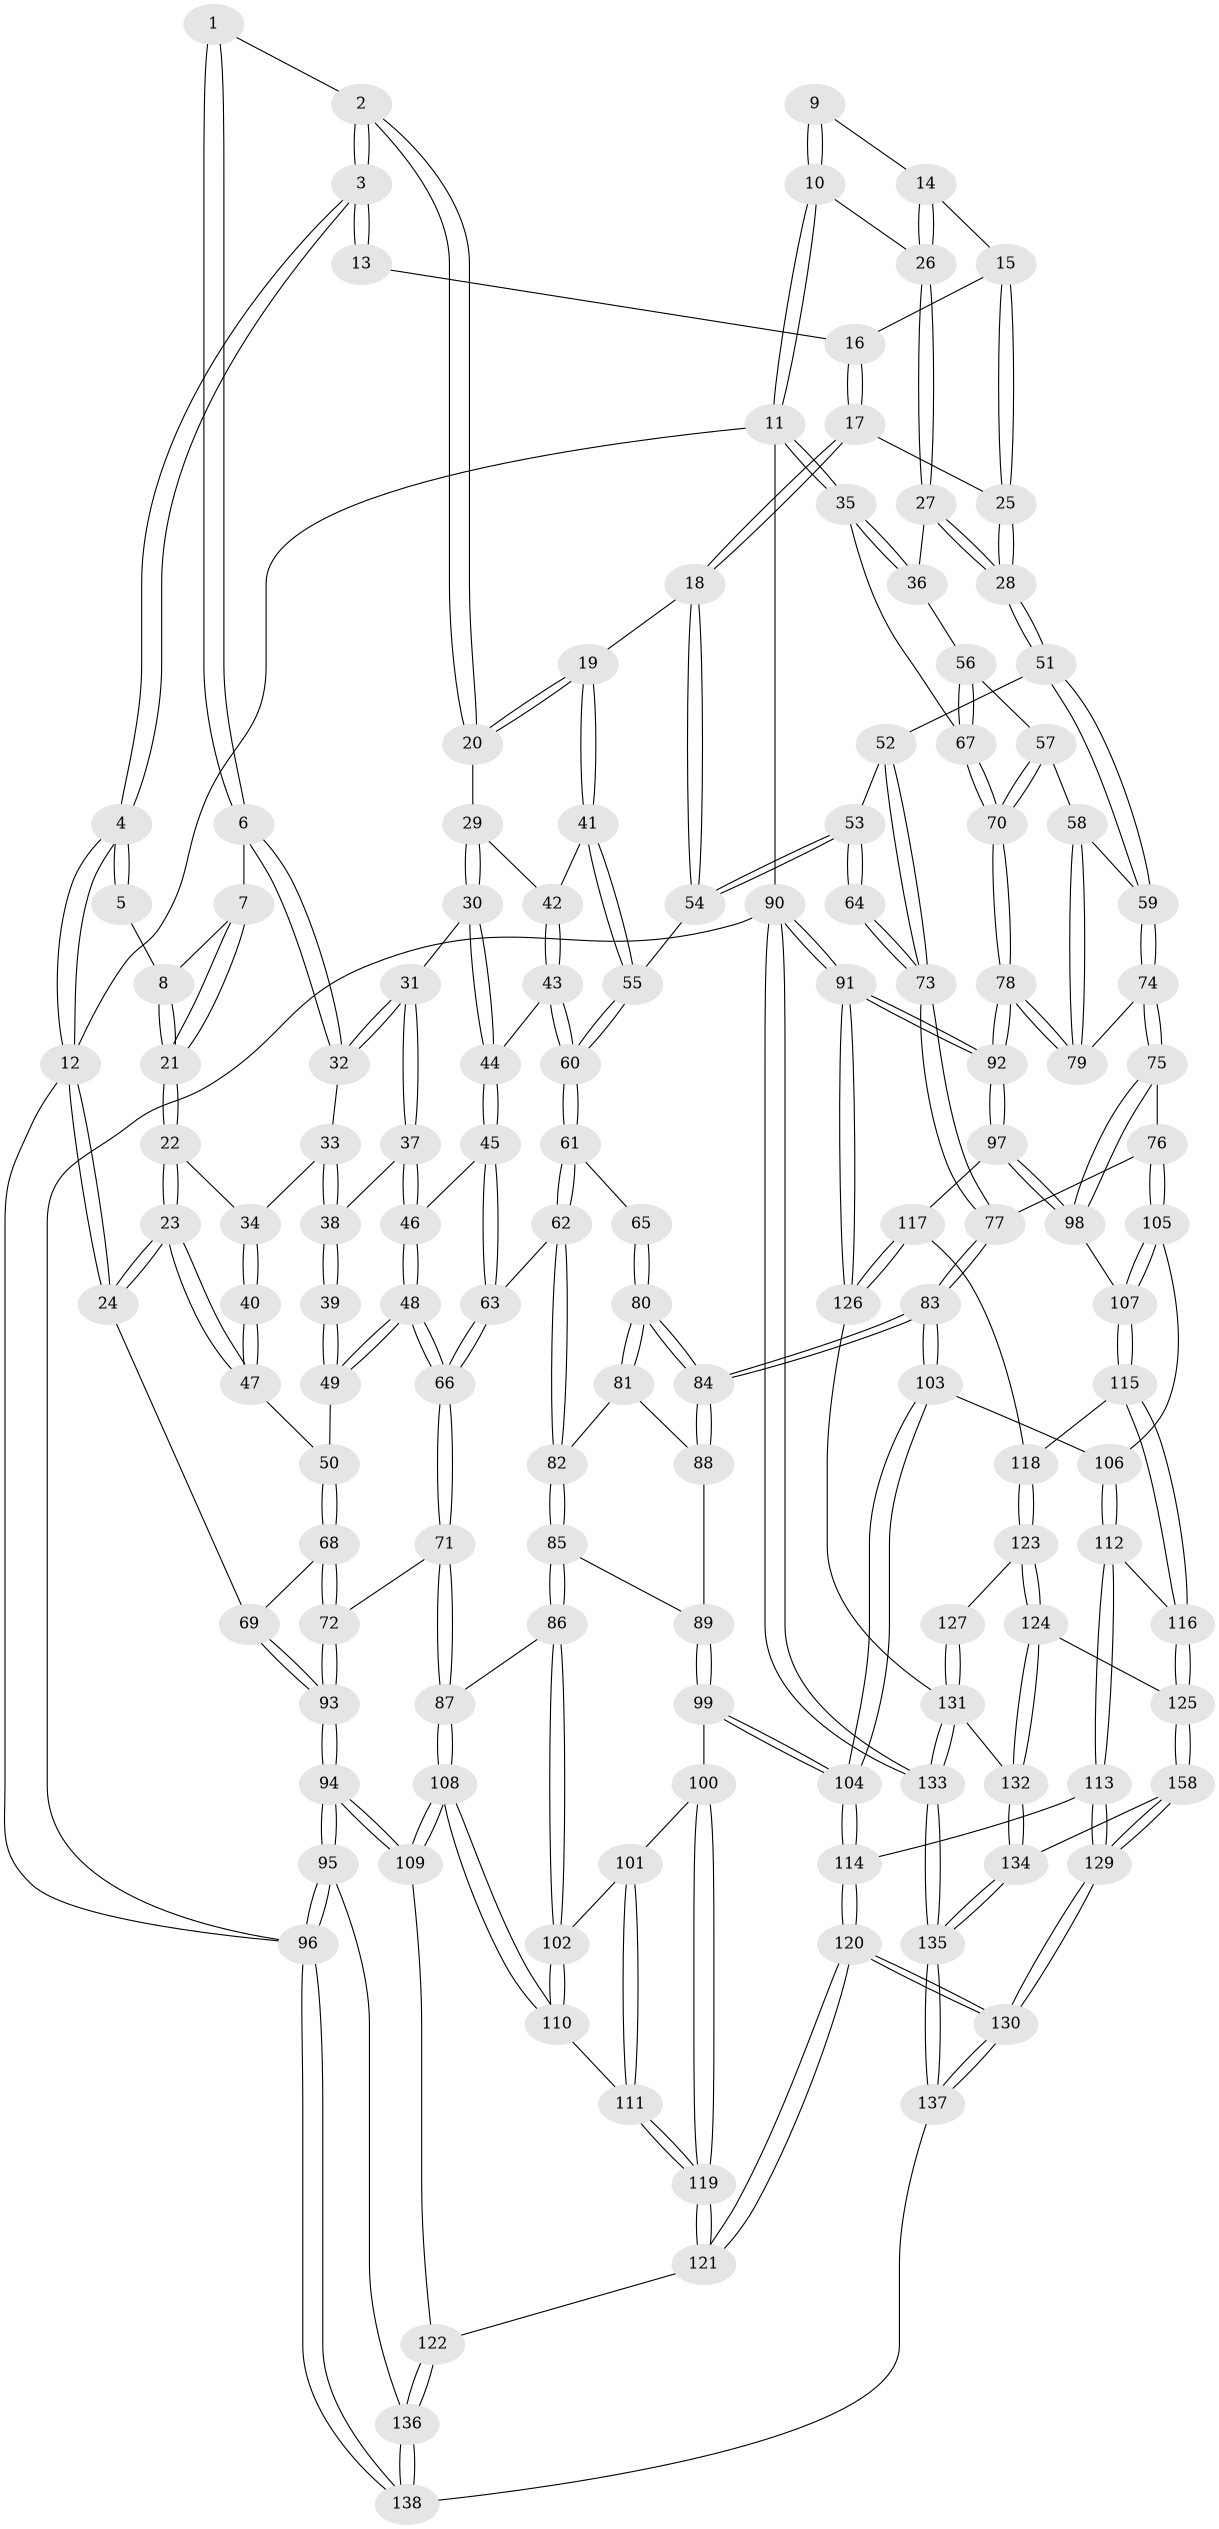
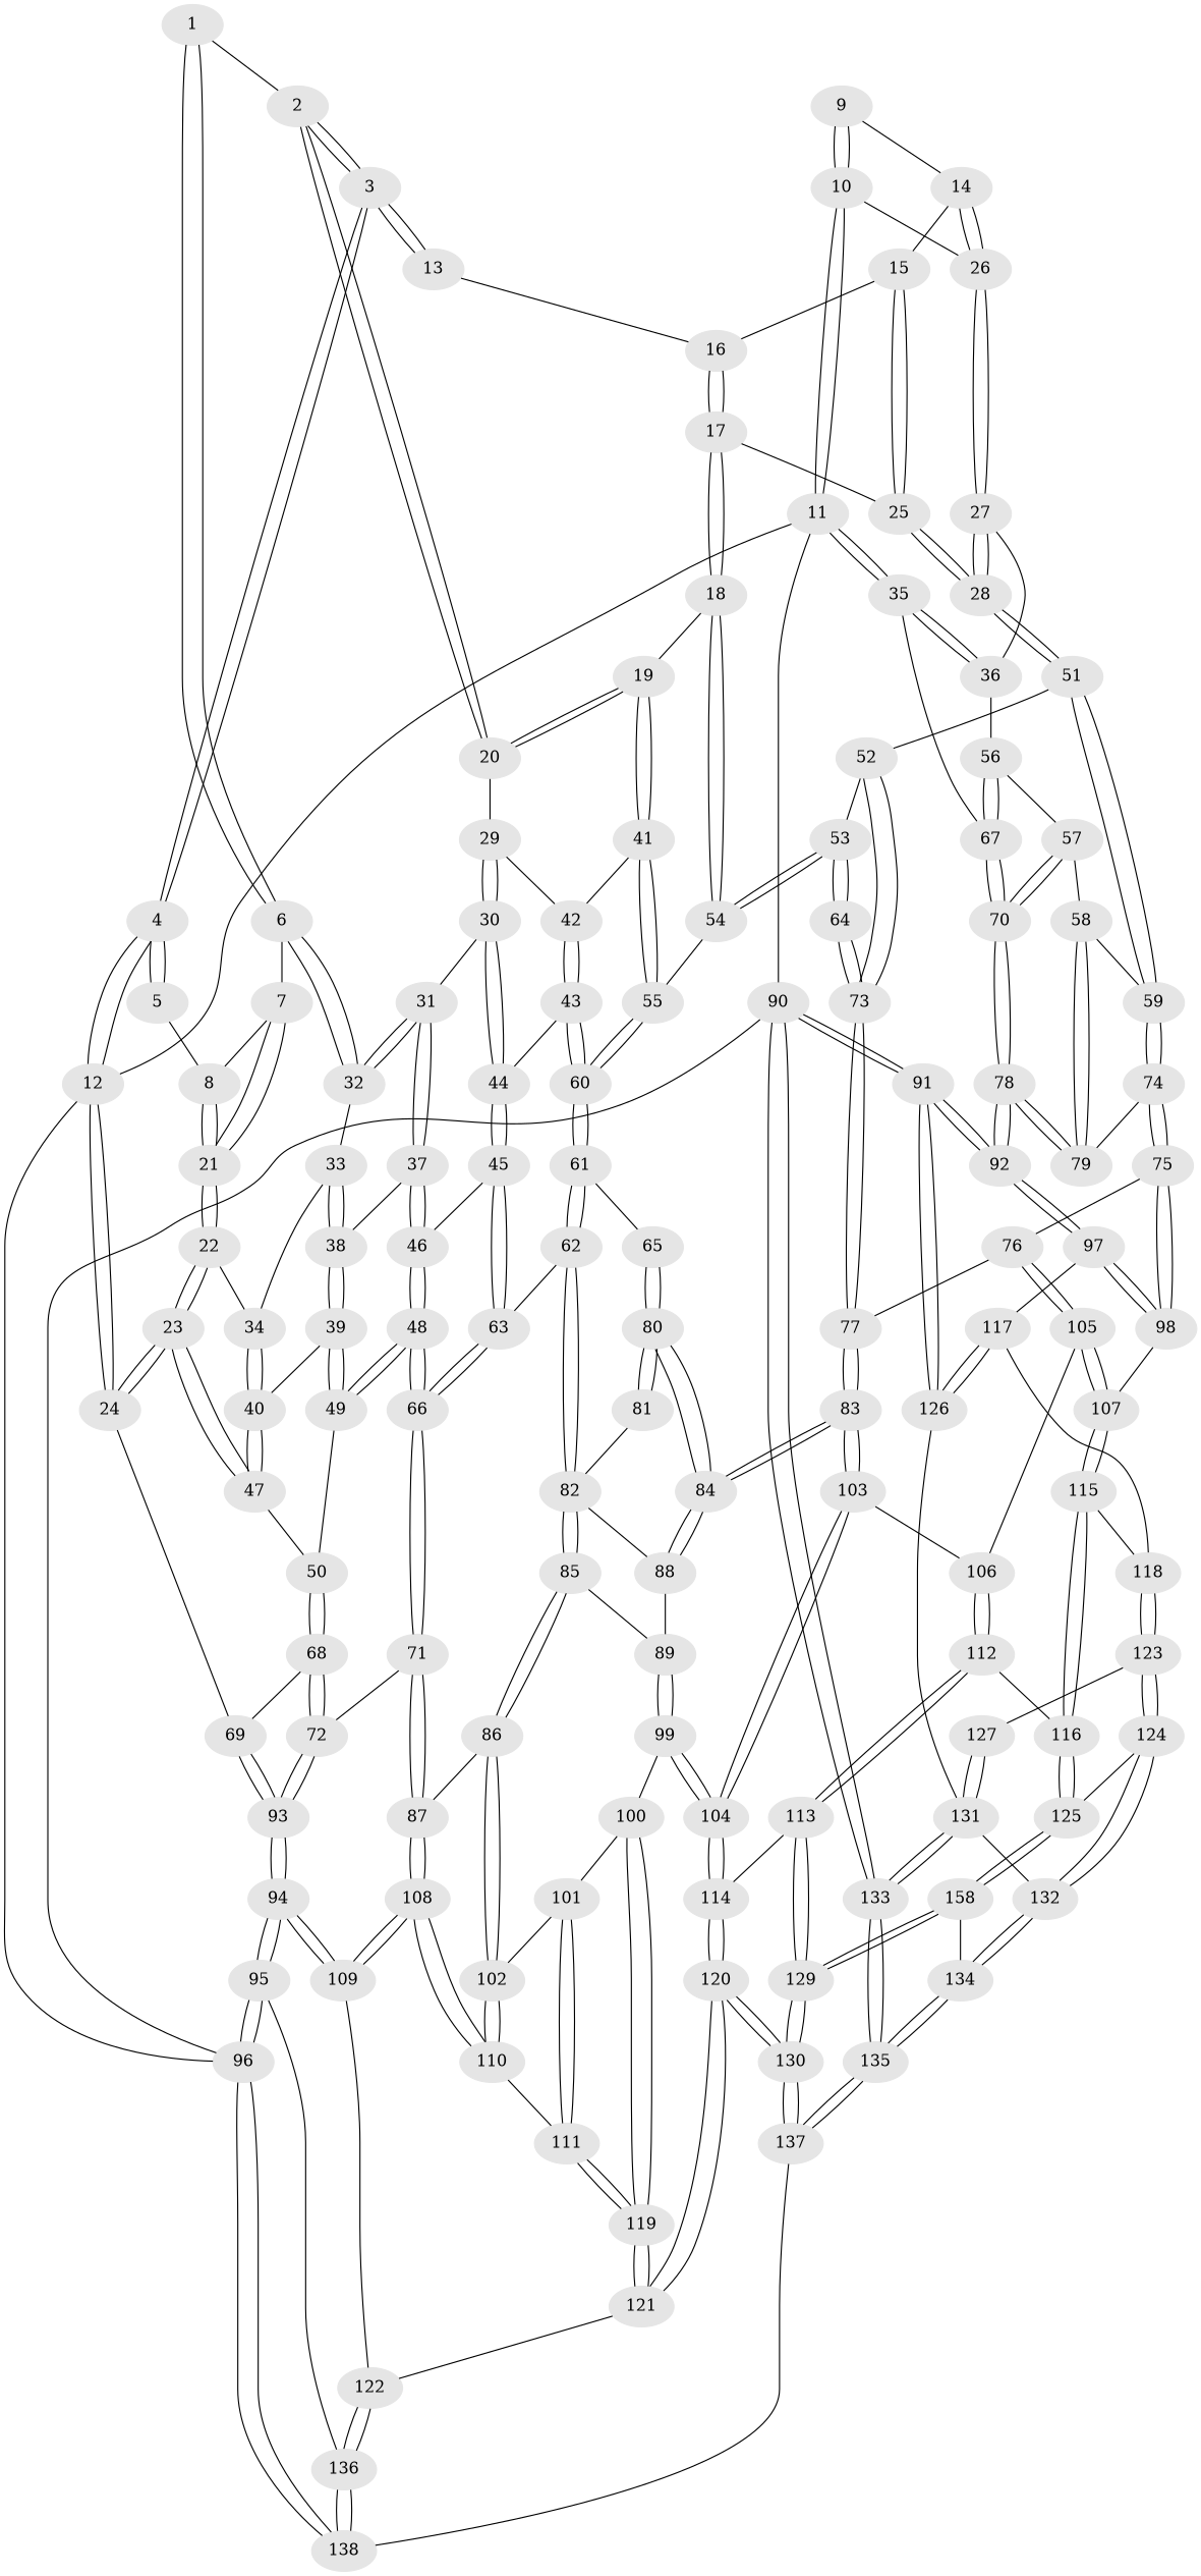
  graph {
    node [color=gray90 style=filled]
    1
    2
    6
    3
    20
    7
    32
    4
    13
    29
    5
    12
    16
    8
    24
    96
    21
    33
    22
    9
    10
    14
    11
    26
    15
    35
    90
    27
    36
    67
    91
    133
    69
    138
    17
    25
    28
    18
    19
    54
    41
    55
    42
    30
    23
    34
    47
    40
    50
    93
    51
    56
    52
    59
    31
    44
    43
    37
    45
    38
    46
    39
    70
    57
    48
    49
    60
    61
    63
    66
    68
    71
    72
    53
    73
    74
    64
    77
    58
    79
    78
    75
    62
    65
    82
    80
    85
    81
    84
    87
    94
    92
    108
    83
    76
    98
    105
    107
    106
    103
    97
    88
    89
    86
    104
    102
    99
    110
    109
    100
    126
    135
    131
    117
    95
    136
    122
    118
    115
    101
    119
    114
    111
    121
    112
    120
    113
    116
    129
    125
    130
    123
    n133 [label=158]
    124
    127
    137
    132
    134
    1 -- 2
    1 -- 6
    1 -- 6
    2 -- 3
    2 -- 3
    2 -- 20
    2 -- 20
    6 -- 7
    6 -- 32
    6 -- 32
    3 -- 4
    3 -- 4
    3 -- 13
    3 -- 13
    20 -- 29
    7 -- 8
    7 -- 21
    7 -- 21
    32 -- 33
    4 -- 5
    4 -- 5
    4 -- 12
    4 -- 12
    13 -- 16
    29 -- 42
    29 -- 30
    29 -- 30
    5 -- 8
    12 -- 24
    12 -- 24
    12 -- 96
    16 -- 17
    16 -- 17
    8 -- 21
    8 -- 21
    24 -- 69
    96 -- 138
    96 -- 138
    21 -- 22
    21 -- 22
    33 -- 34
    33 -- 38
    33 -- 38
    22 -- 23
    22 -- 23
    22 -- 34
    9 -- 10
    9 -- 10
    9 -- 14
    10 -- 11
    10 -- 11
    10 -- 26
    14 -- 26
    14 -- 26
    14 -- 15
    11 -- 12
    11 -- 35
    11 -- 35
    11 -- 90
    26 -- 27
    26 -- 27
    15 -- 16
    15 -- 25
    15 -- 25
    35 -- 36
    35 -- 36
    35 -- 67
    90 -- 96
    90 -- 91
    90 -- 91
    90 -- 133
    90 -- 133
    27 -- 36
    27 -- 28
    27 -- 28
    36 -- 56
    67 -- 70
    67 -- 70
    91 -- 92
    91 -- 92
    91 -- 126
    91 -- 126
    133 -- 135
    133 -- 135
    69 -- 93
    69 -- 93
    17 -- 25
    17 -- 18
    17 -- 18
    25 -- 28
    25 -- 28
    28 -- 51
    28 -- 51
    18 -- 19
    18 -- 54
    18 -- 54
    19 -- 20
    19 -- 20
    19 -- 41
    19 -- 41
    54 -- 55
    41 -- 55
    41 -- 55
    41 -- 42
    55 -- 60
    55 -- 60
    42 -- 43
    42 -- 43
    30 -- 31
    30 -- 44
    30 -- 44
    23 -- 24
    23 -- 24
    23 -- 47
    23 -- 47
    34 -- 40
    34 -- 40
    47 -- 50
    40 -- 47
    40 -- 47
    50 -- 68
    50 -- 68
    93 -- 94
    93 -- 94
    51 -- 52
    51 -- 59
    51 -- 59
    56 -- 67
    56 -- 67
    56 -- 57
    52 -- 53
    52 -- 73
    52 -- 73
    59 -- 74
    59 -- 74
    31 -- 32
    31 -- 32
    31 -- 37
    31 -- 37
    44 -- 45
    44 -- 45
    43 -- 44
    43 -- 60
    43 -- 60
    37 -- 38
    37 -- 46
    37 -- 46
    45 -- 46
    45 -- 63
    45 -- 63
    38 -- 39
    38 -- 39
    46 -- 48
    46 -- 48
+   39 -- 40
    39 -- 49
    39 -- 49
    70 -- 78
    70 -- 78
    57 -- 70
    57 -- 70
    57 -- 58
    48 -- 49
    48 -- 49
    48 -- 66
    48 -- 66
    49 -- 50
    60 -- 61
    60 -- 61
    61 -- 62
    61 -- 62
    61 -- 65
    63 -- 66
    63 -- 66
    66 -- 71
    66 -- 71
    68 -- 69
    68 -- 72
    68 -- 72
    71 -- 72
    71 -- 87
    71 -- 87
    72 -- 93
    72 -- 93
    53 -- 54
    53 -- 54
    53 -- 64
    53 -- 64
    73 -- 77
    73 -- 77
    74 -- 79
    74 -- 75
    74 -- 75
    64 -- 73
    64 -- 73
    77 -- 83
    77 -- 83
    58 -- 59
    58 -- 79
    58 -- 79
    78 -- 79
    78 -- 79
    78 -- 92
    78 -- 92
    75 -- 76
    75 -- 98
    75 -- 98
    62 -- 63
    62 -- 82
    62 -- 82
    65 -- 80
    65 -- 80
    82 -- 85
    82 -- 85
    80 -- 81
    80 -- 81
    80 -- 84
    80 -- 84
    85 -- 89
    85 -- 86
    85 -- 86
    81 -- 82
-   81 -- 88
+   82 -- 88
    84 -- 88
    84 -- 88
    87 -- 108
    87 -- 108
    94 -- 109
    94 -- 109
    94 -- 95
    94 -- 95
    92 -- 97
    92 -- 97
    108 -- 110
    108 -- 110
    108 -- 109
    108 -- 109
    83 -- 84
    83 -- 84
    83 -- 103
    83 -- 103
    76 -- 77
    76 -- 105
    76 -- 105
    98 -- 107
    105 -- 107
    105 -- 107
    105 -- 106
    107 -- 115
    107 -- 115
    106 -- 112
    106 -- 112
    103 -- 106
    103 -- 104
    103 -- 104
    97 -- 98
    97 -- 98
    97 -- 117
    88 -- 89
    89 -- 99
    89 -- 99
    86 -- 87
    86 -- 102
    86 -- 102
    104 -- 114
    104 -- 114
    102 -- 110
    102 -- 110
    99 -- 104
    99 -- 104
    99 -- 100
    110 -- 111
    109 -- 122
    100 -- 101
    100 -- 119
    100 -- 119
    126 -- 131
    135 -- 137
    135 -- 137
    131 -- 133
    131 -- 133
    131 -- 132
    117 -- 126
    117 -- 126
    117 -- 118
    95 -- 96
    95 -- 96
    95 -- 136
    136 -- 138
    136 -- 138
    122 -- 136
    122 -- 136
    118 -- 123
    118 -- 123
    115 -- 118
    115 -- 116
    115 -- 116
    101 -- 102
    101 -- 111
    101 -- 111
    119 -- 121
    119 -- 121
    114 -- 120
    114 -- 120
    111 -- 119
    111 -- 119
    121 -- 122
    112 -- 113
    112 -- 113
    112 -- 116
    120 -- 121
    120 -- 121
    120 -- 130
    120 -- 130
    113 -- 114
    113 -- 129
    113 -- 129
    116 -- 125
    116 -- 125
    129 -- 130
    129 -- 130
    125 -- n133
    125 -- n133
    130 -- 137
    130 -- 137
    123 -- 124
    123 -- 124
    123 -- 127
    n133 -- 129
    n133 -- 129
    n133 -- 134
    124 -- 125
    124 -- 132
    124 -- 132
    127 -- 131
    127 -- 131
    137 -- 138
    132 -- 134
    132 -- 134
    134 -- 135
    134 -- 135
  }
